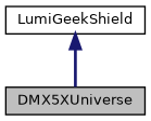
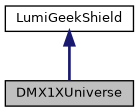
  digraph {
    node [color=black fontname=Helvetica fontsize=10 shape=record style=filled]
-   n1 [fillcolor=grey75 fontcolor=black height=0.2 label=DMX5XUniverse width=0.4]
+   n1 [fillcolor=grey75 fontcolor=black height=0.2 label=DMX1XUniverse width=0.4]
    n2 [fillcolor=white height=0.2 label=LumiGeekShield width=0.4]
    n2 -> n1 [color=midnightblue dir=back fontname=Helvetica fontsize=10 labelfontname=Helvetica labelfontsize=10 style=bold]
  }
